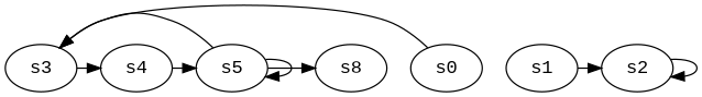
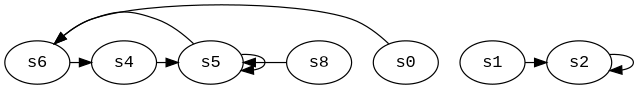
  digraph {
    fontname="Liberation Mono"
    node [fontname="Liberation Mono" player=1]
    edge [fontname="Liberation Mono"]
-   s3 [player=0]
+   s3 [player=0 label=s6]
    s0
    s1
    s2
    s4 [player=0]
    s5 [player=0]
    n7 [label=s8]
    s3 -> s4 [constraint="time == 0 || time == 10 || time == 20 || time == 24"]
    s0 -> s3 [constraint="time == 10"]
    s1 -> s2 [constraint="time % 6 == 1"]
    s2 -> s2 [constraint="time % 2 == 0"]
    s4 -> s5 [constraint="time % 2 == 1 || time % 2 == 0"]
    s5 -> s3 [constraint="time == 3 || time == 5 || time == 10 || time == 17 || time == 21 || time == 23"]
    s5 -> s5 [constraint="time % 4 == 0"]
-   s5 -> n7 [constraint="time % 2 == 0 && !(time % 3 == 0)"]
+   n7 -> s5 [constraint="time % 2 == 0 && !(time % 3 == 0)"]
  }
